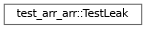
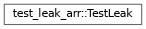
  digraph {
    rankdir=LR
-   n1 [color=grey40 fillcolor=white fontname=Helvetica fontsize=10 height=0.2 label="test_arr_arr::TestLeak" shape=box style=filled width=0.4]
+   n1 [color=grey40 fillcolor=white fontname=Helvetica fontsize=10 height=0.2 label="test_leak_arr::TestLeak" shape=box style=filled width=0.4]
  }
